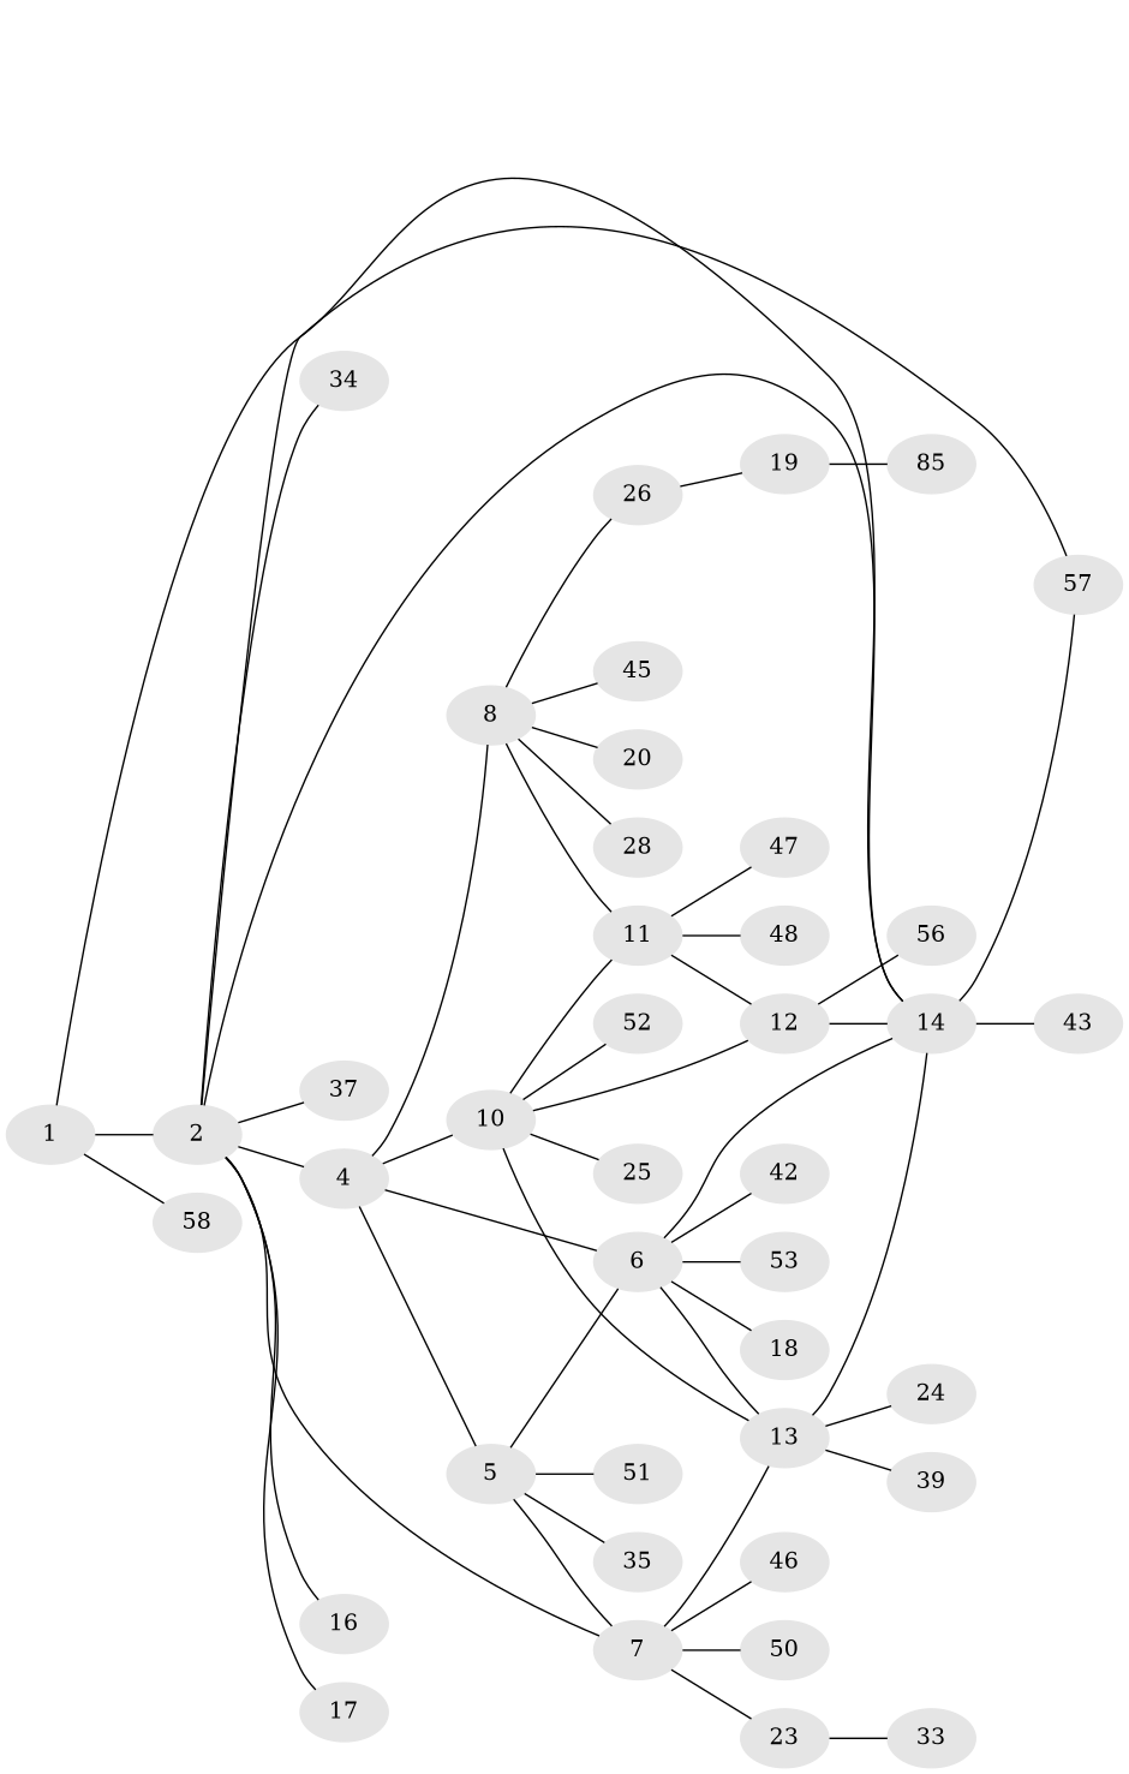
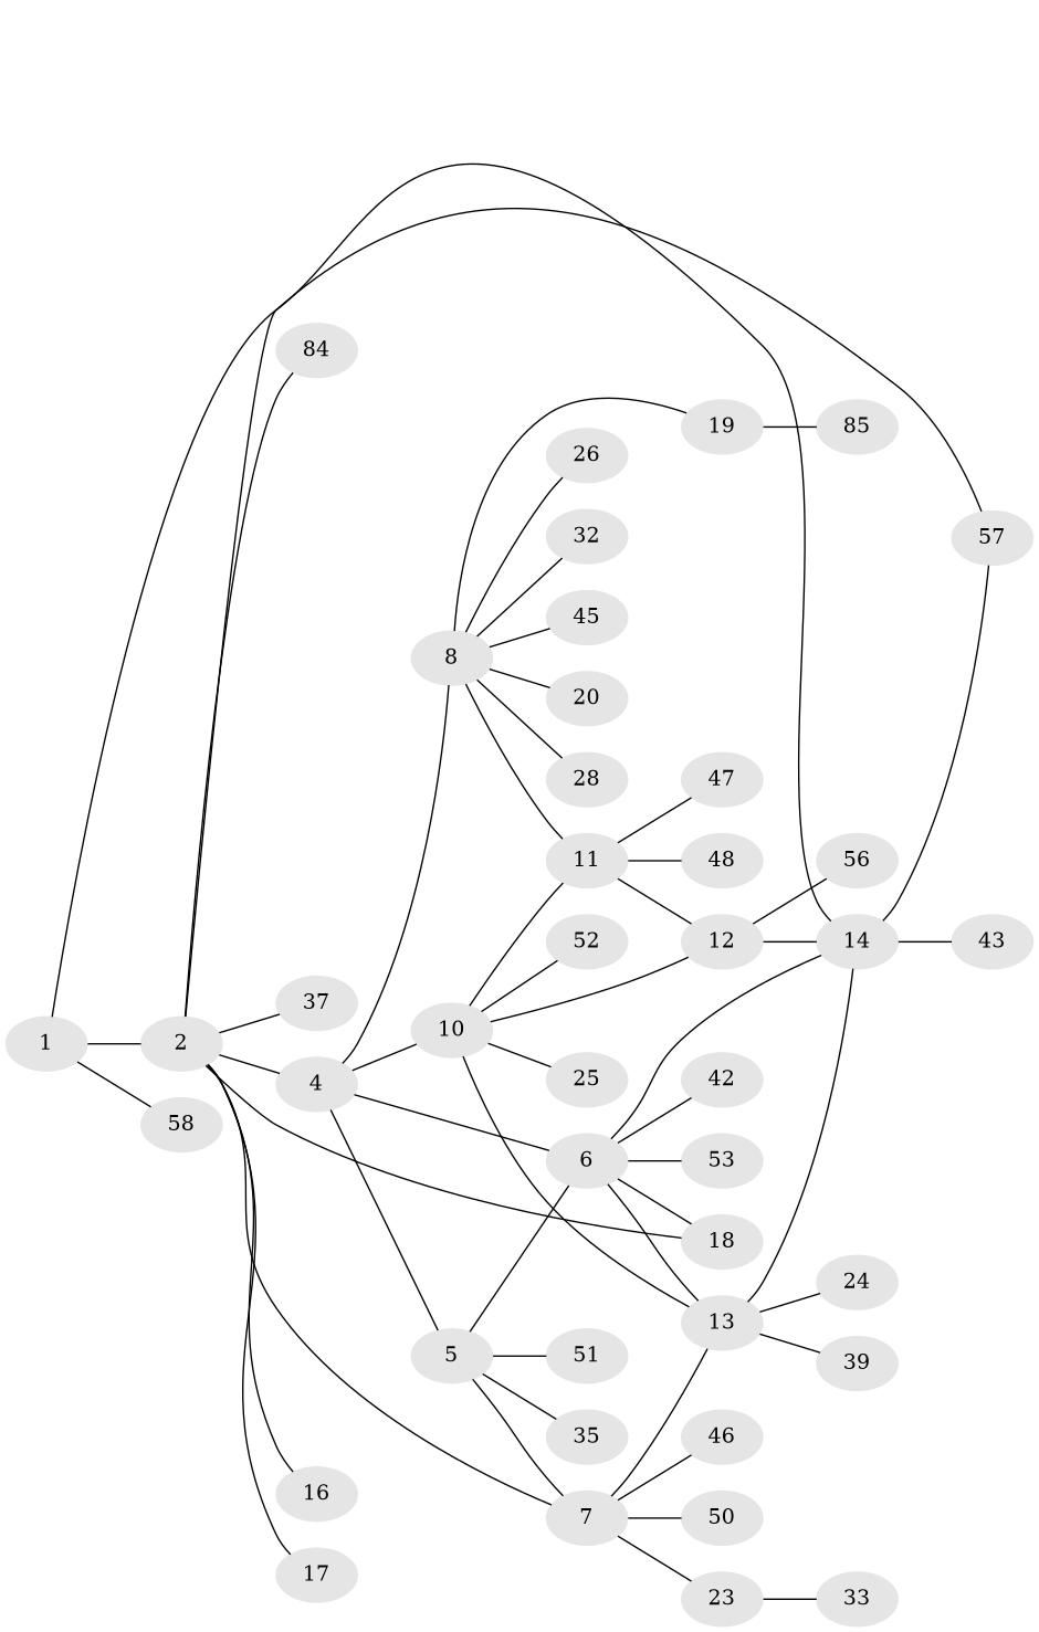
  graph {
    rankdir=LR
    node [color=gray90 style=filled]
    1 [super="+22"]
    2 [super="+3"]
    14 [super="+59"]
    58
    4 [super="+40"]
    7 [super="+9"]
    16
    17 [super="+21"]
-   34 [super="+44"]
+   34 [super="+44" label=84]
    37
    57
    43
    10 [super="+38"]
    5 [super="+30"]
    6 [super="+15"]
    8 [super="+27"]
    13 [super="+29"]
    23 [super="+36"]
    46
    50
    11 [super="+41"]
    12 [super="+49"]
    25
    52
    35
    51
    18
    42
    53 [super="+54"]
    19 [super="+31"]
    20
    26
    28
+   32
    45
    24 [super="+60"]
    39
    33
    47
    48
    n41 [label=85]
    56 [super="+61"]
    1 -- 2 [weight=2]
    1 -- 14
    1 -- 58
-   2 -- 14
+   2 -- 18
    2 -- 4
    2 -- 7
    2 -- 16
    2 -- 17
    2 -- 34
    2 -- 37
    2 -- 57
    14 -- 57
    14 -- 43
    4 -- 10
    4 -- 5
    4 -- 6
    4 -- 8
    7 -- 13
    7 -- 23
    7 -- 46
    7 -- 50
    10 -- 13
    10 -- 11
    10 -- 12
    10 -- 25
    10 -- 52
    5 -- 7
    5 -- 6
    5 -- 35
    5 -- 51
    6 -- 14
    6 -- 13
    6 -- 18
    6 -- 42
    6 -- 53
    8 -- 11
-   26 -- 19
+   8 -- 19
    8 -- 20
    8 -- 26
    8 -- 28
+   8 -- 32
    8 -- 45
    13 -- 14
    13 -- 24
    13 -- 39
    23 -- 33
    11 -- 12
    11 -- 47
    11 -- 48
    12 -- 14
    12 -- 56
    19 -- n41
  }
